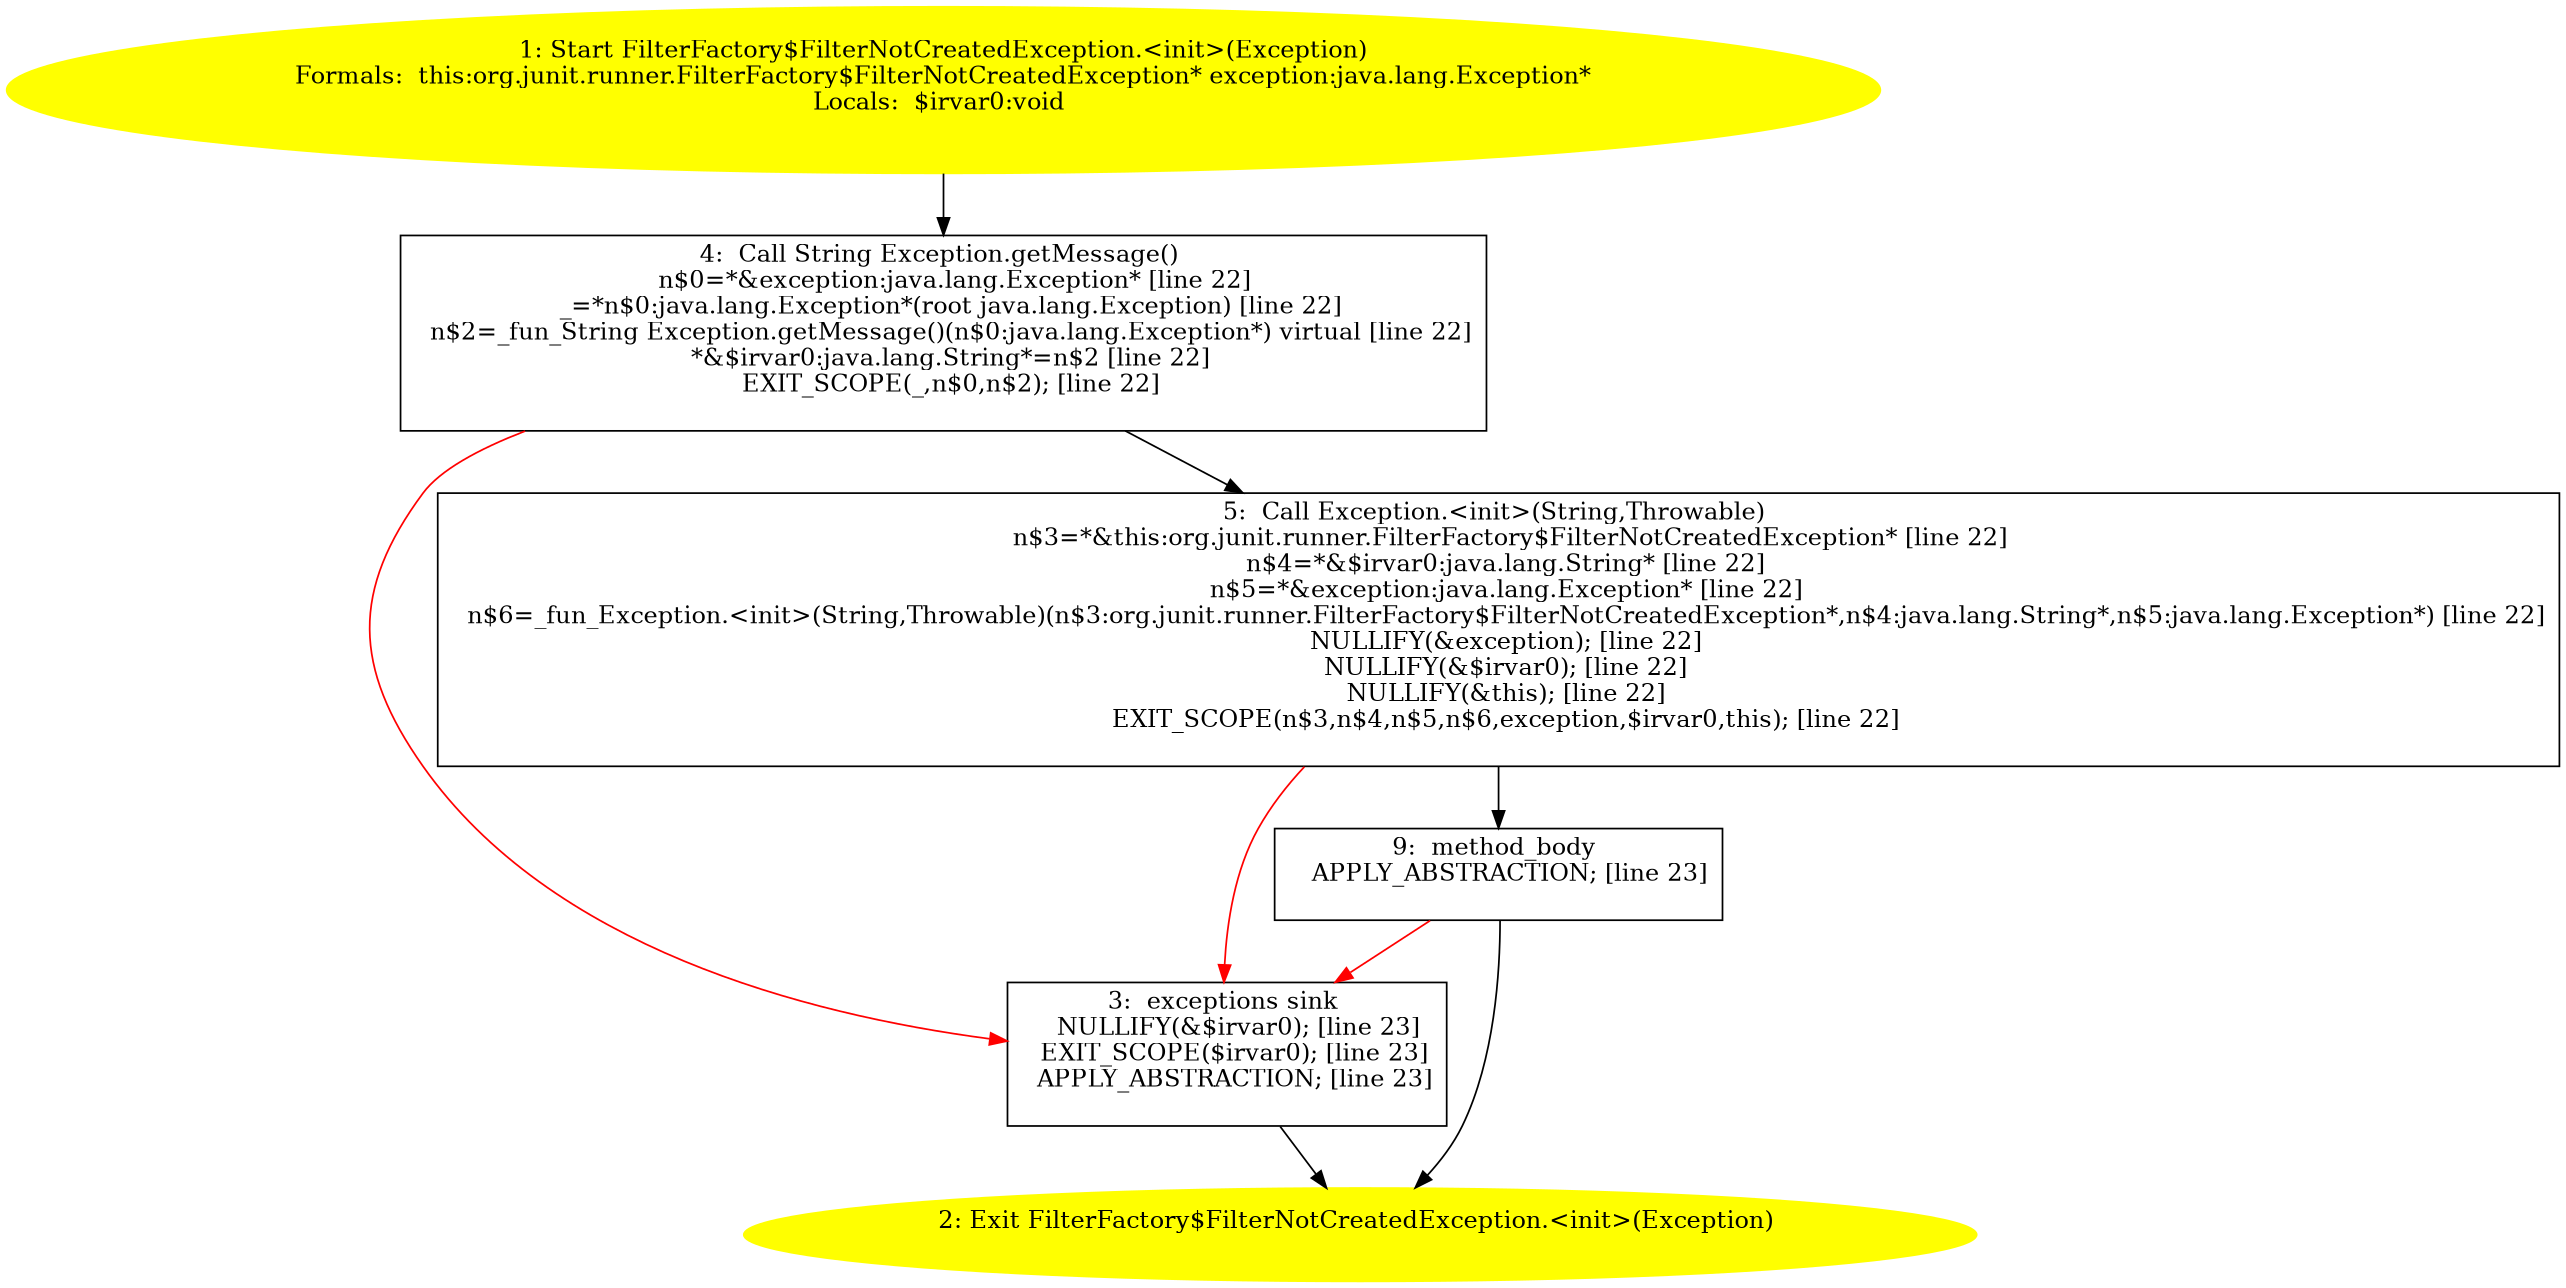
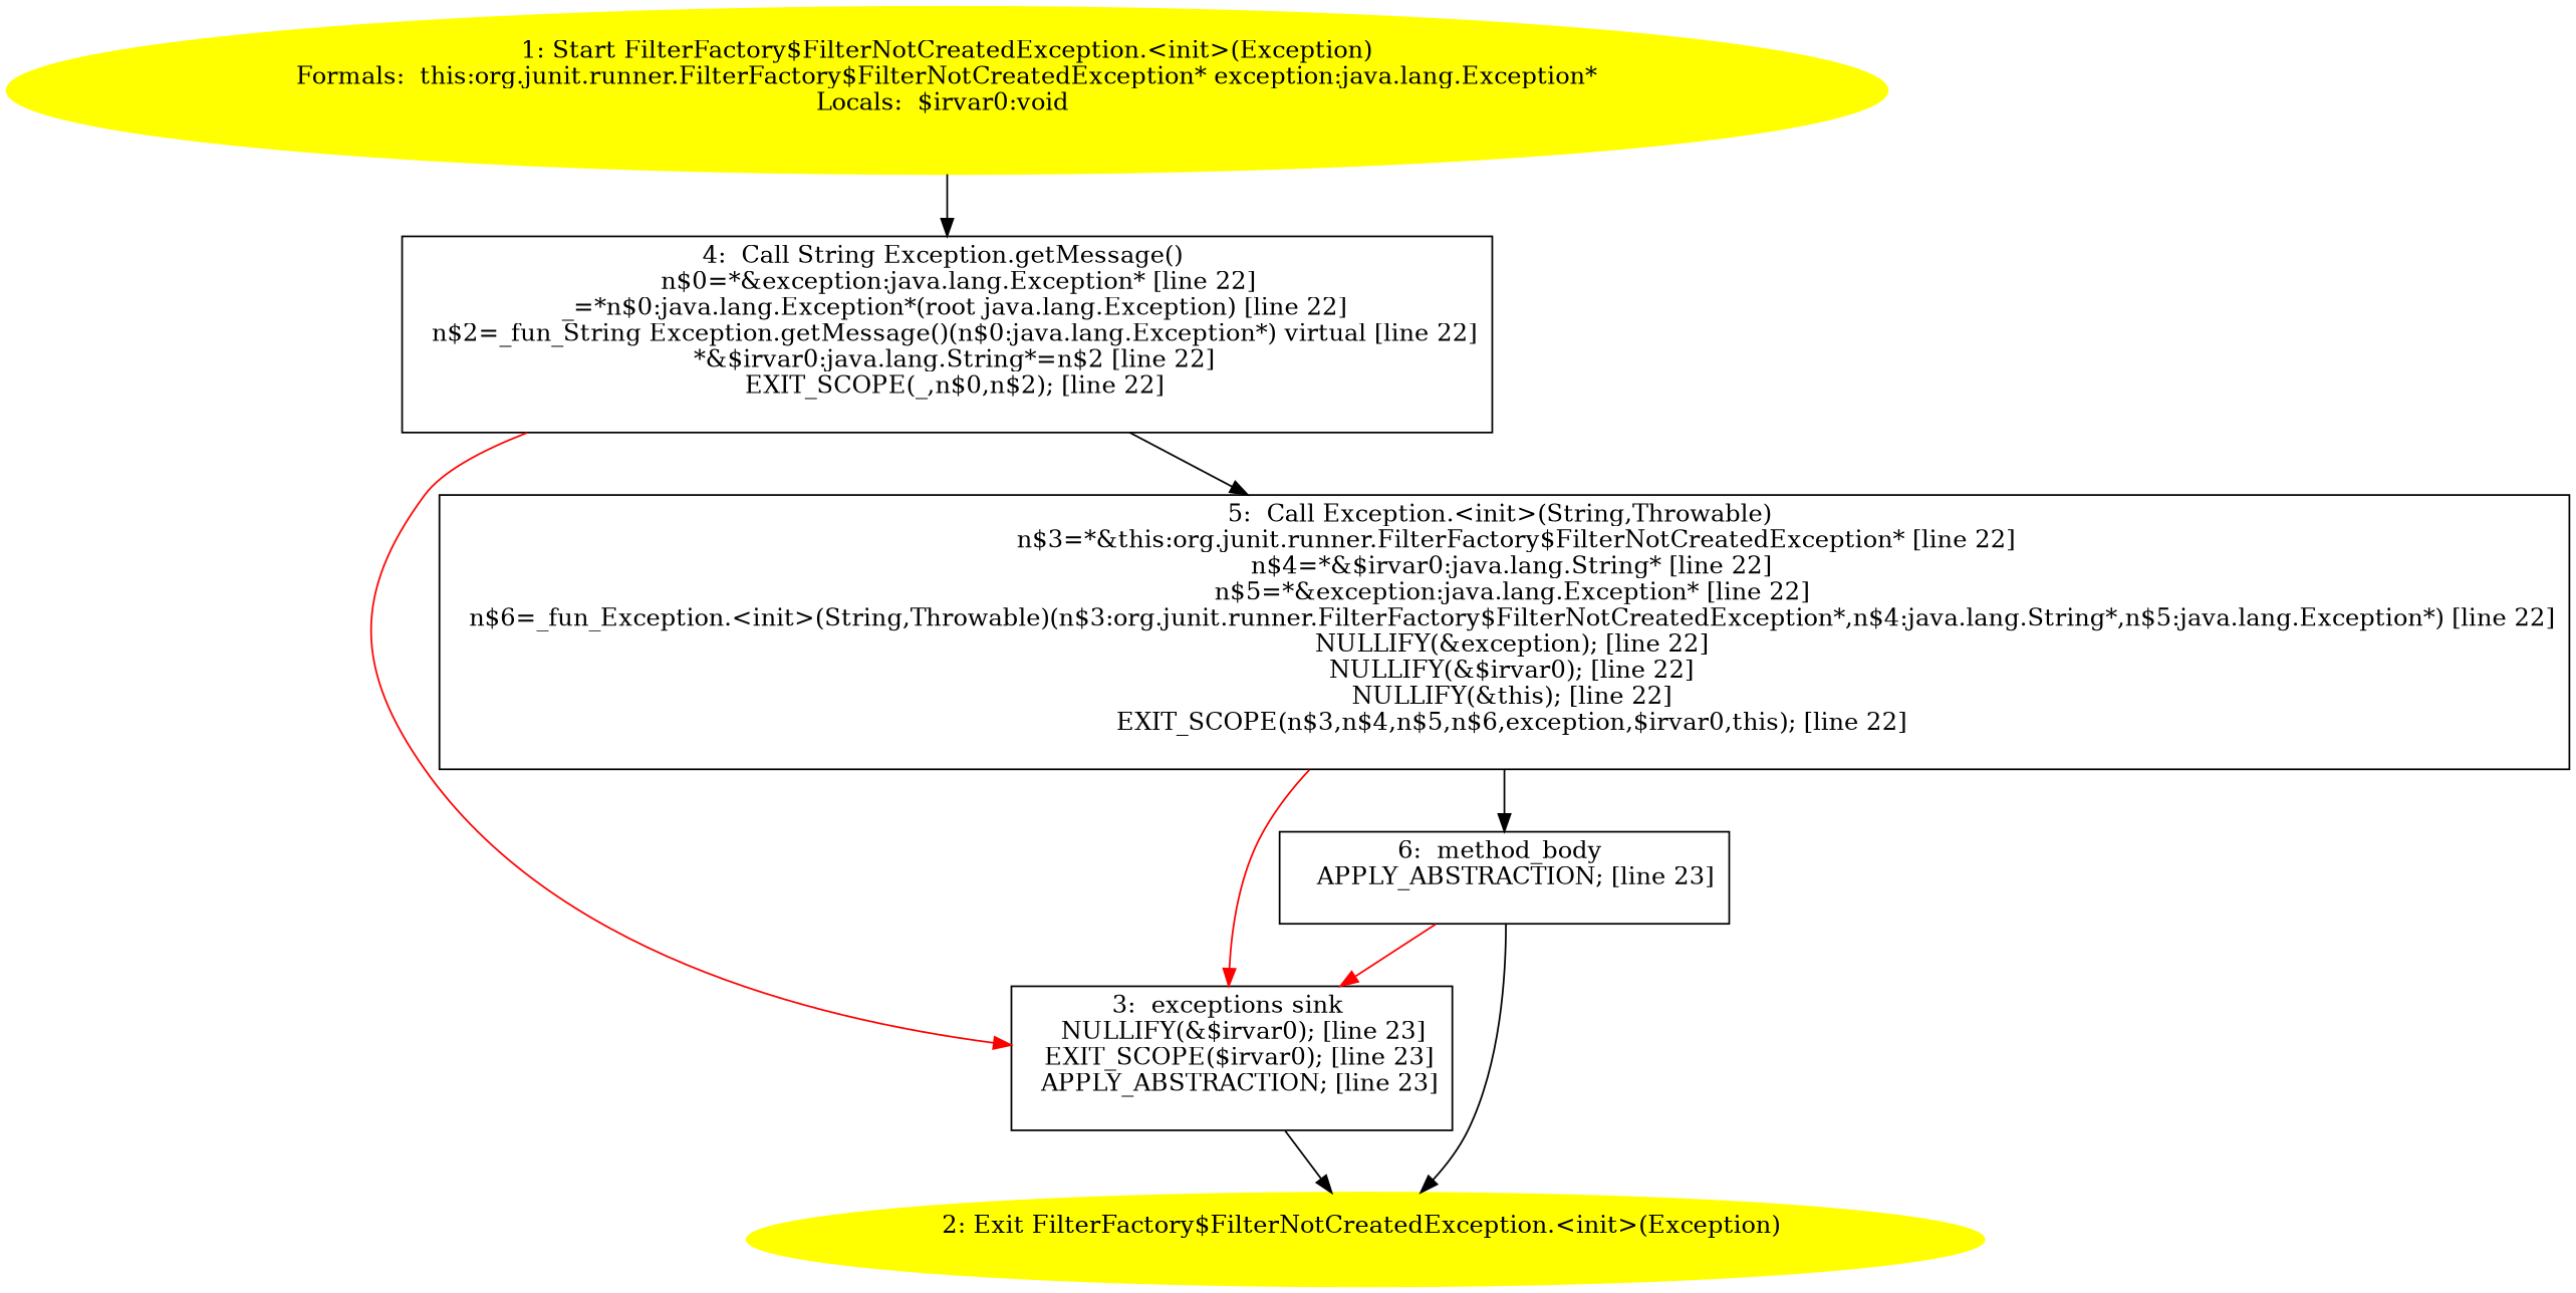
  digraph {
    node [shape=box]
    n1 [color=yellow label="1: Start FilterFactory$FilterNotCreatedException.<init>(Exception)\nFormals:  this:org.junit.runner.FilterFactory$FilterNotCreatedException* exception:java.lang.Exception*\nLocals:  $irvar0:void \n  " style=filled shape=""]
    n2 [label="4:  Call String Exception.getMessage() \n   n$0=*&exception:java.lang.Exception* [line 22]\n  _=*n$0:java.lang.Exception*(root java.lang.Exception) [line 22]\n  n$2=_fun_String Exception.getMessage()(n$0:java.lang.Exception*) virtual [line 22]\n  *&$irvar0:java.lang.String*=n$2 [line 22]\n  EXIT_SCOPE(_,n$0,n$2); [line 22]\n "]
    n3 [label="3:  exceptions sink \n   NULLIFY(&$irvar0); [line 23]\n  EXIT_SCOPE($irvar0); [line 23]\n  APPLY_ABSTRACTION; [line 23]\n "]
    n4 [label="5:  Call Exception.<init>(String,Throwable) \n   n$3=*&this:org.junit.runner.FilterFactory$FilterNotCreatedException* [line 22]\n  n$4=*&$irvar0:java.lang.String* [line 22]\n  n$5=*&exception:java.lang.Exception* [line 22]\n  n$6=_fun_Exception.<init>(String,Throwable)(n$3:org.junit.runner.FilterFactory$FilterNotCreatedException*,n$4:java.lang.String*,n$5:java.lang.Exception*) [line 22]\n  NULLIFY(&exception); [line 22]\n  NULLIFY(&$irvar0); [line 22]\n  NULLIFY(&this); [line 22]\n  EXIT_SCOPE(n$3,n$4,n$5,n$6,exception,$irvar0,this); [line 22]\n "]
    n5 [color=yellow label="2: Exit FilterFactory$FilterNotCreatedException.<init>(Exception) \n  " style=filled shape=""]
-   n6 [label="9:  method_body \n   APPLY_ABSTRACTION; [line 23]\n "]
+   n6 [label="6:  method_body \n   APPLY_ABSTRACTION; [line 23]\n "]
    n1 -> n2
    n2 -> n3 [color=red]
    n2 -> n4
    n3 -> n5
    n4 -> n3 [color=red]
    n4 -> n6
    n6 -> n3 [color=red]
    n6 -> n5
  }
